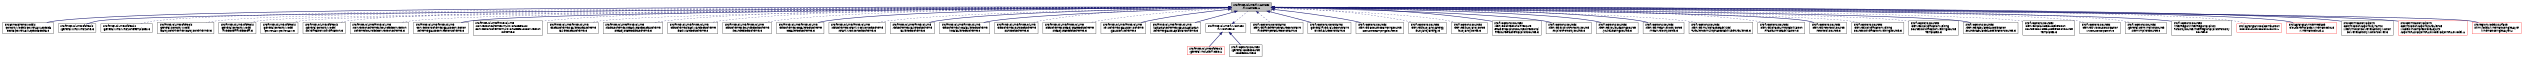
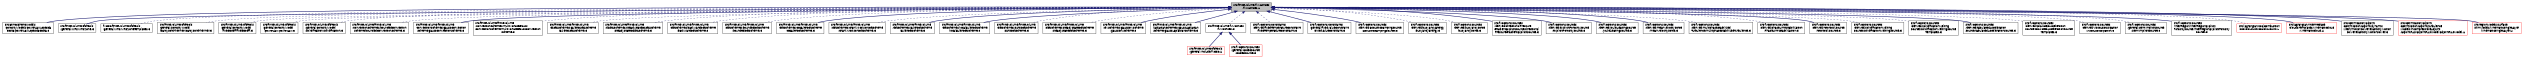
  digraph {
    node [color=black fontname=Helvetica fontsize=10 shape=record]
    edge [color=midnightblue dir=back fontname=Helvetica fontsize=10 labelfontname=Helvetica labelfontsize=10 style=dashed]
    n1 [fillcolor=grey75 fontcolor=black height=0.2 label="src/finiteVolume/fvMatrices\l/fvMatrices.H" style=filled width=0.4]
    n2 [height=0.2 label="src/atmosphericModels\l/porosityModels/powerLawLopesda\lCosta/powerLawLopesdaCosta.C" width=0.4]
    n3 [height=0.2 label="src/finiteVolume/cfdTools\l/general/MRF/MRFZone.C" width=0.4]
-   n4 [height=0.2 label="src/finiteVolume/cfdTools\l/general/MRF/MRFZoneTemplates.C" width=0.4]
+   n4 [height=0.2 label="fvCFD/finiteVolume/cfdTools\l/general/MRF/MRFZoneTemplates.C" width=0.4]
    n5 [height=0.2 label="src/finiteVolume/cfdTools\l/general/porosityModel\l/DarcyForchheimer/DarcyForchheimer.C" width=0.4]
    n6 [height=0.2 label="src/finiteVolume/cfdTools\l/general/porosityModel\l/fixedCoeff/fixedCoeff.C" width=0.4]
    n7 [height=0.2 label="src/finiteVolume/cfdTools\l/general/porosityModel\l/powerLaw/powerLaw.C" width=0.4]
    n8 [height=0.2 label="src/finiteVolume/cfdTools\l/general/porosityModel\l/solidification/solidification.C" width=0.4]
    n9 [height=0.2 label="src/finiteVolume/finiteVolume\l/convectionSchemes/boundedConvection\lScheme/boundedConvectionScheme.C" width=0.4]
    n10 [height=0.2 label="src/finiteVolume/finiteVolume\l/convectionSchemes/gaussConvection\lScheme/gaussConvectionScheme.C" width=0.4]
    n11 [height=0.2 label="src/finiteVolume/finiteVolume\l/convectionSchemes/multivariateGauss\lConvectionScheme/multivariateGaussConvection\lScheme.C" width=0.4]
    n12 [height=0.2 label="src/finiteVolume/finiteVolume\l/d2dt2Schemes/EulerD2dt2Scheme\l/EulerD2dt2Scheme.C" width=0.4]
    n13 [height=0.2 label="src/finiteVolume/finiteVolume\l/d2dt2Schemes/steadyStateD2dt2Scheme\l/steadyStateD2dt2Scheme.C" width=0.4]
    n14 [height=0.2 label="src/finiteVolume/finiteVolume\l/ddtSchemes/backwardDdtScheme\l/backwardDdtScheme.C" width=0.4]
    n15 [height=0.2 label="src/finiteVolume/finiteVolume\l/ddtSchemes/boundedDdtScheme\l/boundedDdtScheme.C" width=0.4]
    n16 [height=0.2 label="src/finiteVolume/finiteVolume\l/ddtSchemes/CoEulerDdtScheme\l/CoEulerDdtScheme.C" width=0.4]
    n17 [height=0.2 label="src/finiteVolume/finiteVolume\l/ddtSchemes/CrankNicolsonDdtScheme\l/CrankNicolsonDdtScheme.C" width=0.4]
    n18 [height=0.2 label="src/finiteVolume/finiteVolume\l/ddtSchemes/EulerDdtScheme\l/EulerDdtScheme.C" width=0.4]
    n19 [height=0.2 label="src/finiteVolume/finiteVolume\l/ddtSchemes/localEulerDdtScheme\l/localEulerDdtScheme.C" width=0.4]
    n20 [height=0.2 label="src/finiteVolume/finiteVolume\l/ddtSchemes/SLTSDdtScheme\l/SLTSDdtScheme.C" width=0.4]
    n21 [height=0.2 label="src/finiteVolume/finiteVolume\l/ddtSchemes/steadyStateDdtScheme\l/steadyStateDdtScheme.C" width=0.4]
    n22 [height=0.2 label="src/finiteVolume/finiteVolume\l/divSchemes/gaussDivScheme\l/gaussDivScheme.C" width=0.4]
    n23 [height=0.2 label="src/finiteVolume/finiteVolume\l/laplacianSchemes/gaussLaplacian\lScheme/gaussLaplacianScheme.C" width=0.4]
    n24 [height=0.2 label="src/finiteVolume/fvMatrices\l/fvMatrices.C" width=0.4]
    n25 [height=0.2 label="src/fvOptions/constraints\l/derived/fixedTemperatureConstraint\l/fixedTemperatureConstraint.C" width=0.4]
    n26 [height=0.2 label="src/fvOptions/constraints\l/general/fixedValueConstraint\l/FixedValueConstraint.C" width=0.4]
    n27 [height=0.2 label="src/fvOptions/sources\l/derived/acousticDampingSource\l/acousticDampingSource.C" width=0.4]
    n28 [height=0.2 label="src/fvOptions/sources\l/derived/buoyancyEnergy\l/buoyancyEnergy.C" width=0.4]
    n29 [height=0.2 label="src/fvOptions/sources\l/derived/buoyancyForce\l/buoyancyForce.C" width=0.4]
    n30 [height=0.2 label="src/fvOptions/sources\l/derived/directionalPressure\lGradientExplicitSource/directional\lPressureGradientExplicitSource.C" width=0.4]
    n31 [height=0.2 label="src/fvOptions/sources\l/derived/explicitPorositySource\l/explicitPorositySource.C" width=0.4]
    n32 [height=0.2 label="src/fvOptions/sources\l/derived/jouleHeatingSource\l/jouleHeatingSource.C" width=0.4]
    n33 [height=0.2 label="src/fvOptions/sources\l/derived/meanVelocityForce\l/meanVelocityForce.C" width=0.4]
    n34 [height=0.2 label="src/fvOptions/sources\l/derived/multiphaseStabilized\lTurbulence/multiphaseStabilizedTurbulence.C" width=0.4]
    n35 [height=0.2 label="src/fvOptions/sources\l/derived/phaseLimitStabilization\l/PhaseLimitStabilization.C" width=0.4]
    n36 [height=0.2 label="src/fvOptions/sources\l/derived/rotorDiskSource\l/rotorDiskSource.C" width=0.4]
    n37 [height=0.2 label="src/fvOptions/sources\l/derived/solidificationMelting\lSource/solidificationMeltingSource.C" width=0.4]
    n38 [height=0.2 label="src/fvOptions/sources\l/derived/solidificationMelting\lSource/solidificationMeltingSource\lTemplates.C" width=0.4]
    n39 [height=0.2 label="src/fvOptions/sources\l/derived/tabulatedAcceleration\lSource/tabulatedAccelerationSource.C" width=0.4]
    n40 [height=0.2 label="src/fvOptions/sources\l/derived/tabulatedAcceleration\lSource/tabulatedAccelerationSource\lTemplates.C" width=0.4]
    n41 [height=0.2 label="src/fvOptions/sources\l/derived/viscousDissipation\l/viscousDissipation.C" width=0.4]
    n42 [height=0.2 label="src/fvOptions/sources\l/general/semiImplicitSource\l/SemiImplicitSource.C" width=0.4]
    n43 [height=0.2 label="src/fvOptions/sources\l/interRegion/interRegionExplicit\lPorositySource/interRegionExplicitPorosity\lSource.C" width=0.4]
    n44 [color=red height=0.2 label="src/lagrangian/coalCombustion\l/coalCloudList/coalCloudListI.H" width=0.4]
    n45 [color=red height=0.2 label="src/lagrangian/intermediate\l/clouds/Templates/KinematicCloud\l/KinematicCloud.H" width=0.4]
    n46 [height=0.2 label="src/optimisation/adjoint\lOptimisation/adjoint/dynamic\lMesh/motionSolver/elasticityMotion\lSolver/elasticityMotionSolver.C" width=0.4]
    n47 [color=red height=0.2 label="src/optimisation/adjoint\lOptimisation/adjoint/turbulence\lModels/incompressibleAdjoint\l/adjointRAS/adjointRASModel/adjointRASModel.H" width=0.4]
    n48 [color=red height=0.2 label="src/regionModels/surface\lFilmModels/kinematicSingleLayer\l/kinematicSingleLayer.H" width=0.4]
    n49 [color=red height=0.2 label="src/finiteVolume/cfdTools\l/general/include/fvCFD.H" width=0.4]
-   n50 [height=0.2 label="src/fvOptions/sources\l/general/codedSource\l/CodedSource.C" width=0.4]
+   n50 [color=red height=0.2 label="src/fvOptions/sources\l/general/codedSource\l/CodedSource.C" width=0.4]
    n1 -> n2 [style=bold]
    n1 -> n3 [style=bold]
    n1 -> n4
    n1 -> n5
    n1 -> n6
    n1 -> n7
    n1 -> n8
    n1 -> n9
    n1 -> n10 [style=bold]
    n1 -> n11
    n1 -> n12
    n1 -> n13
    n1 -> n14
    n1 -> n15
    n1 -> n16 [style=bold]
    n1 -> n17
    n1 -> n18 [style=bold]
    n1 -> n19 [style=bold]
    n1 -> n20
    n1 -> n21
    n1 -> n22 [style=bold]
    n1 -> n23 [style=bold]
-   n24 -> n1
+   n1 -> n24
    n1 -> n25
    n1 -> n26 [style=bold]
    n1 -> n27 [style=bold]
    n1 -> n28
    n1 -> n29
    n1 -> n30 [style=bold]
    n1 -> n31 [style=bold]
    n1 -> n32 [style=bold]
    n1 -> n33 [style=bold]
    n1 -> n34
    n1 -> n35
    n1 -> n36 [style=bold]
    n1 -> n37
    n1 -> n38
    n1 -> n39 [style=bold]
    n1 -> n40
    n1 -> n41
    n1 -> n42
    n1 -> n43 [style=bold]
    n1 -> n44
    n1 -> n45 [style=bold]
    n1 -> n46 [style=bold]
    n1 -> n47 [style=bold]
    n1 -> n48 [style=bold]
    n24 -> n49 [style=bold]
    n24 -> n50 [style=bold]
  }
